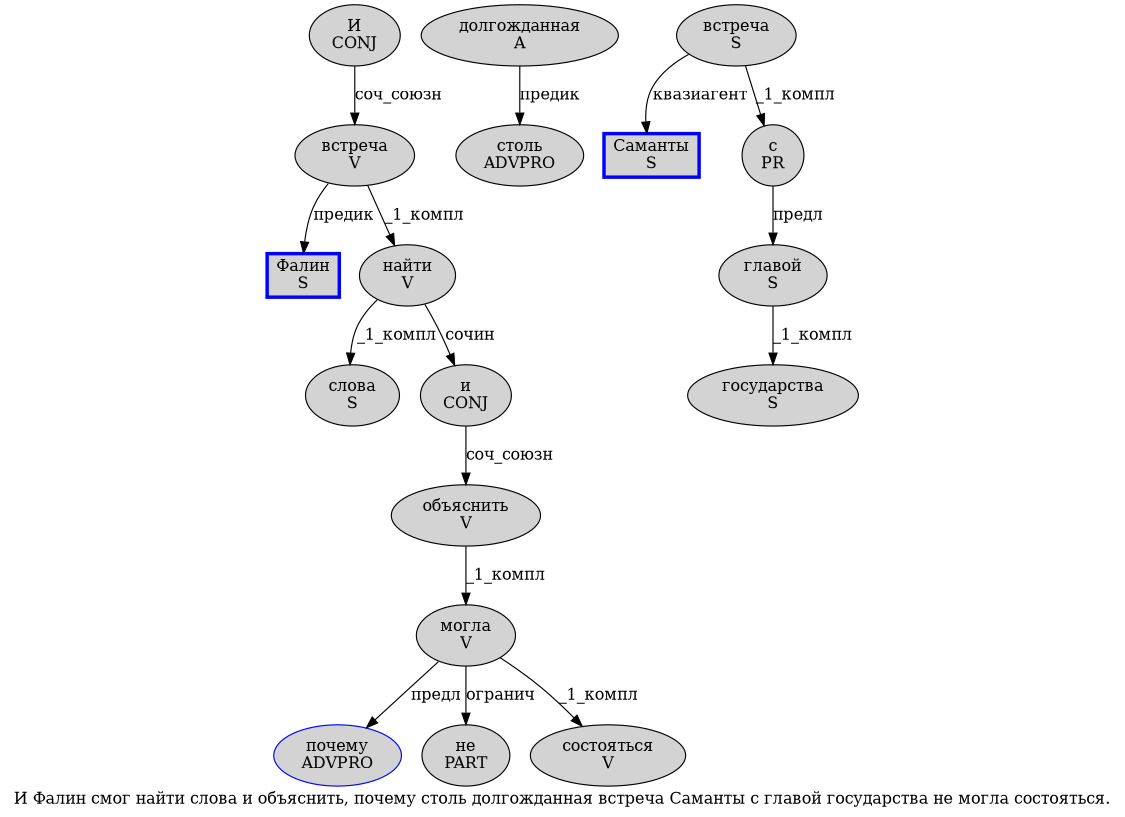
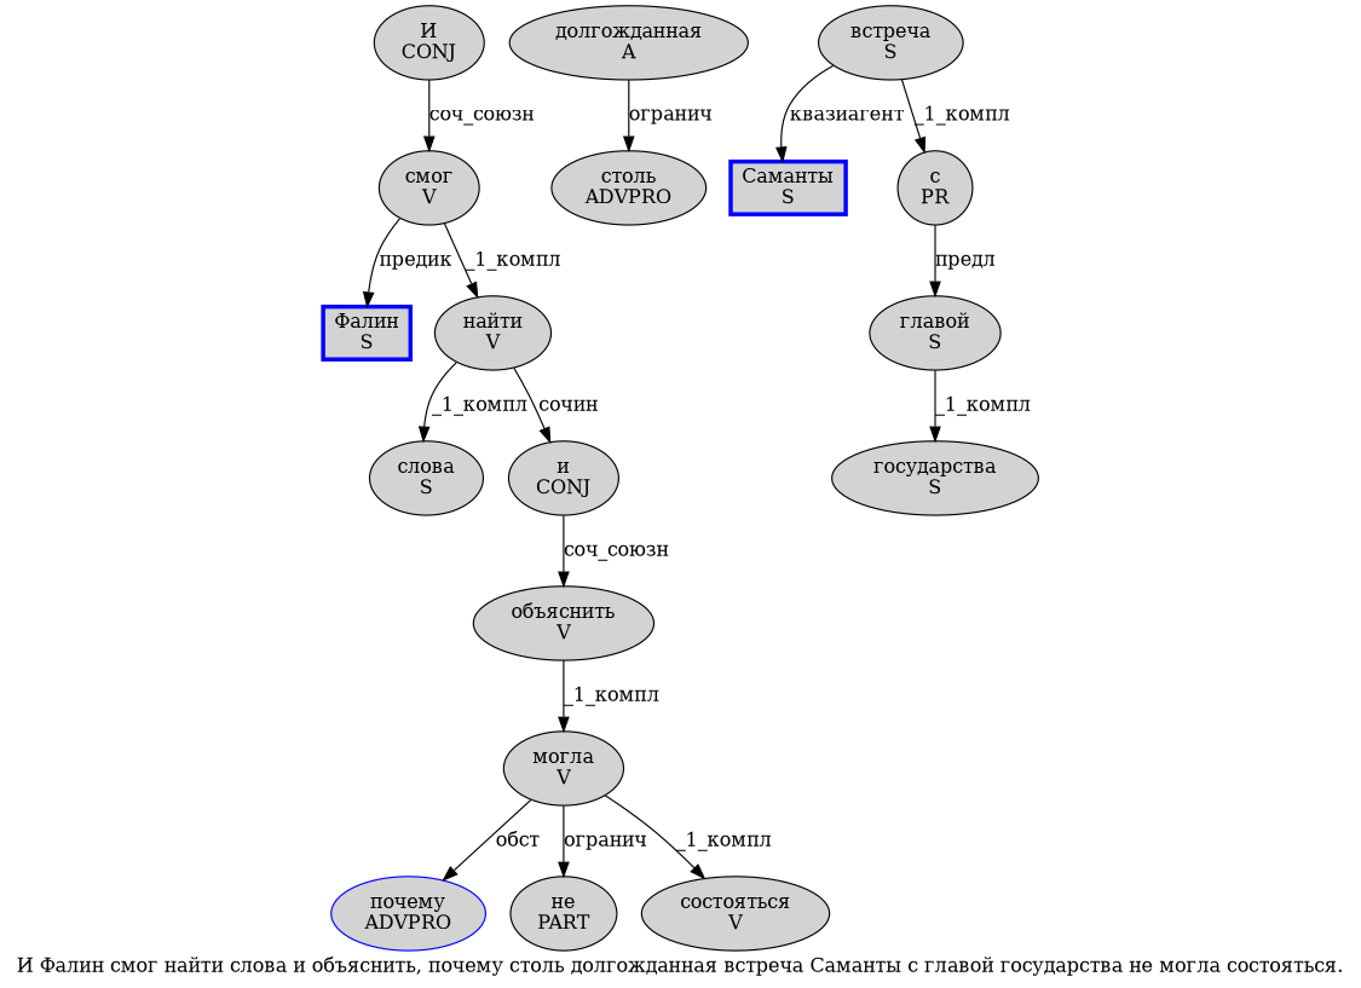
  digraph {
    label="И Фалин смог найти слова и объяснить, почему столь долгожданная встреча Саманты с главой государства не могла состояться."
    node [fillcolor=lightgray penwidth=1 shape=ellipse style=filled]
    n1 [label="И\nCONJ"]
-   n2 [label="встреча\nV"]
+   n2 [label="смог\nV"]
    n3 [color=blue label="Фалин\nS" penwidth=3 shape=box]
    n4 [label="найти\nV"]
    n5 [label="слова\nS"]
    n6 [label="и\nCONJ"]
    n7 [label="объяснить\nV"]
    n8 [label="могла\nV"]
    n9 [color=blue label="почему\nADVPRO"]
    n10 [label="не\nPART"]
    n11 [label="состояться\nV"]
    n12 [label="столь\nADVPRO"]
    n13 [label="долгожданная\nA"]
    n14 [label="встреча\nS"]
    n15 [color=blue label="Саманты\nS" penwidth=3 shape=box]
    n16 [label="с\nPR"]
    n17 [label="главой\nS"]
    n18 [label="государства\nS"]
    n1 -> n2 [label="соч_союзн"]
    n2 -> n3 [label="предик"]
    n2 -> n4 [label="_1_компл"]
    n4 -> n5 [label="_1_компл"]
    n4 -> n6 [label="сочин"]
    n6 -> n7 [label="соч_союзн"]
    n7 -> n8 [label="_1_компл"]
-   n8 -> n9 [label="предл"]
+   n8 -> n9 [label="обст"]
    n8 -> n10 [label="огранич"]
    n8 -> n11 [label="_1_компл"]
-   n13 -> n12 [label="предик"]
+   n13 -> n12 [label="огранич"]
    n14 -> n15 [label="квазиагент"]
    n14 -> n16 [label="_1_компл"]
    n16 -> n17 [label="предл"]
    n17 -> n18 [label="_1_компл"]
  }
